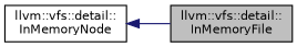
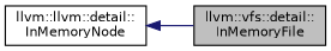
  digraph {
    rankdir=LR
    node [color=black fontname=Helvetica fontsize=10 shape=record]
    n1 [fillcolor=grey75 fontcolor=black height=0.2 label="llvm::vfs::detail::\lInMemoryFile" style=filled width=0.4]
-   n2 [height=0.2 label="llvm::vfs::detail::\lInMemoryNode" width=0.4]
+   n2 [height=0.2 label="llvm::llvm::detail::\lInMemoryNode" width=0.4]
    n2 -> n1 [color=midnightblue dir=back fontname=Helvetica fontsize=10 labelfontname=Helvetica labelfontsize=10 style=solid]
  }
